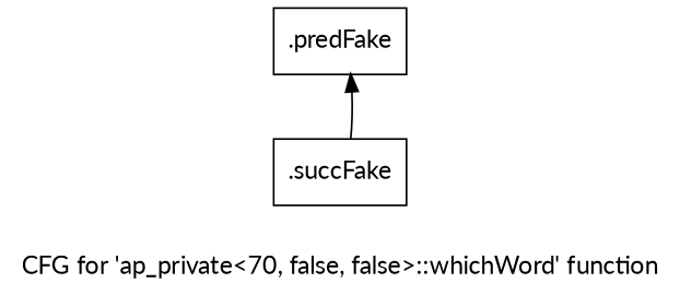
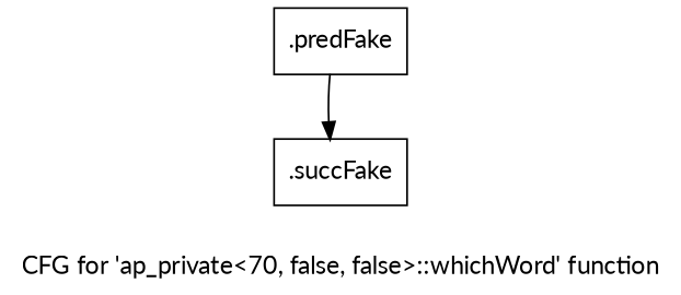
  digraph {
    label="CFG for 'ap_private\<70, false, false\>::whichWord' function"
    fontname=Lato
    node [shape=record fontname=Lato]
    n1 [label="{.predFake}"]
    n2 [filename="/mnt/xilinx/Vitis_HLS/2021.2/include/etc/ap_private.h" label="{.succFake}" linenumber=3505]
-   n2 -> n1 [execusionnum=20 filename="/mnt/xilinx/Vitis_HLS/2021.2/include/etc/ap_private.h" fontname=Lato]
+   n1 -> n2 [execusionnum=20 filename="/mnt/xilinx/Vitis_HLS/2021.2/include/etc/ap_private.h" fontname=Lato]
  }
